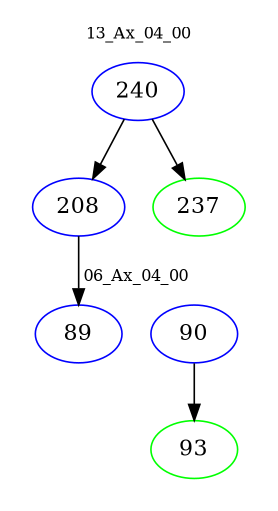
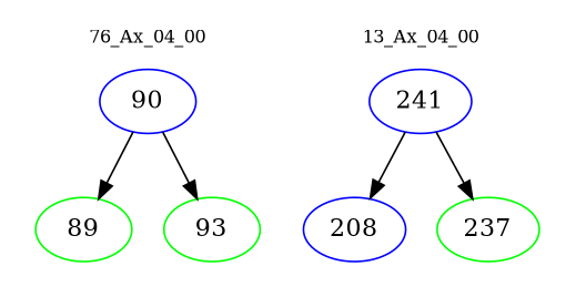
  digraph {
    node [color=blue]
    edge [color=black]
    n1 [label=90]
-   n2 [label=89]
+   n2 [color=green label=89]
    n3 [color=green label=93]
-   n4 [label=240]
+   n4 [label=241]
    n5 [label=208]
    n6 [color=green label=237]
    subgraph cluster_1 {
      color=white
      fontsize=10
-     label="06_Ax_04_00"
+     label="76_Ax_04_00"
      n1
      n2
      n3
    }
    subgraph cluster_2 {
      color=white
      fontsize=10
      label="13_Ax_04_00"
      n4
      n5
      n6
    }
-   n5 -> n2
+   n1 -> n2
    n1 -> n3
    n4 -> n5
    n4 -> n6
  }
